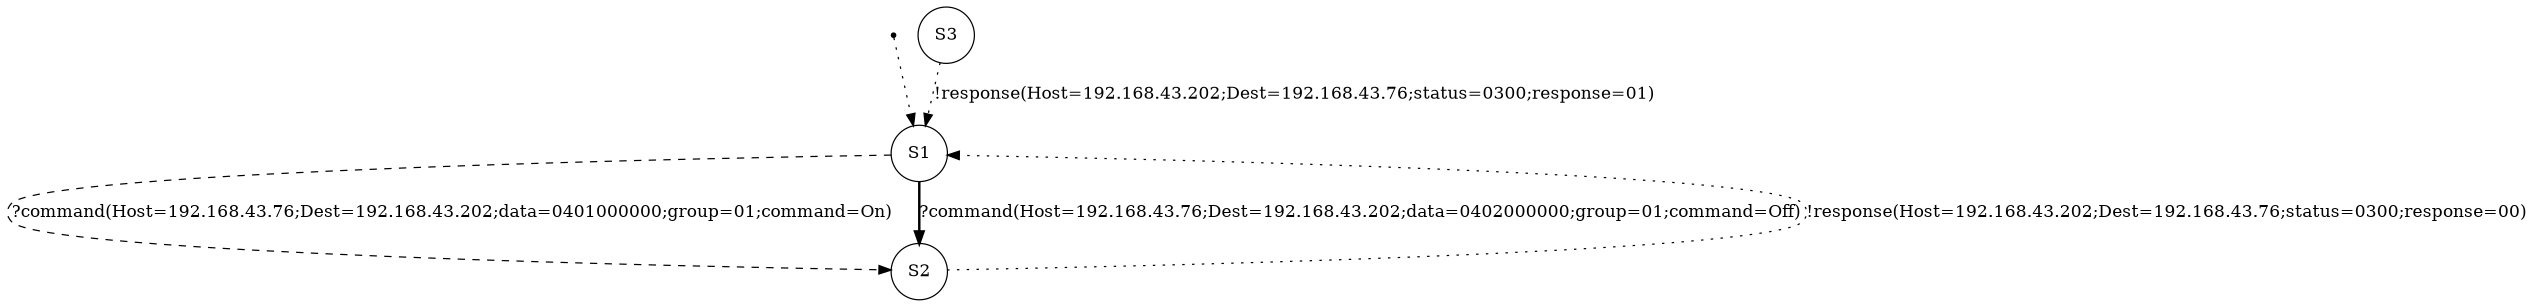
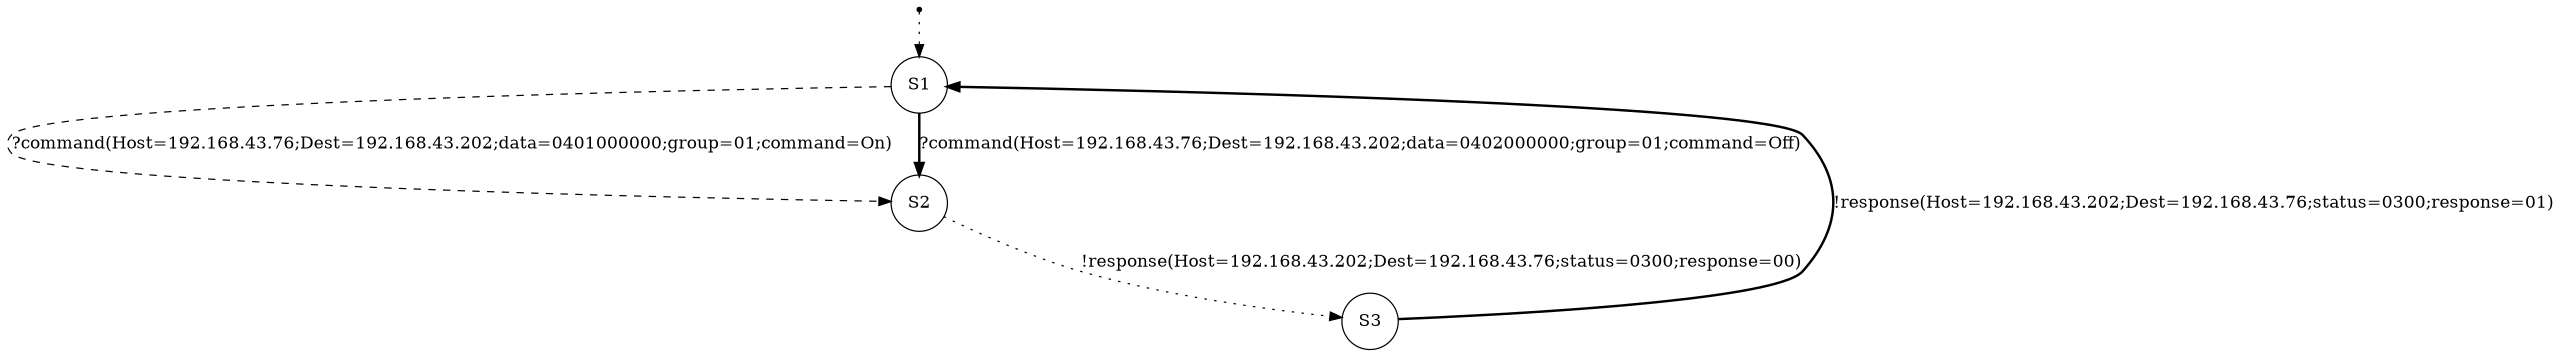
  digraph {
    node [shape=circle]
    edge [style=dotted]
    S00 [shape=point]
    n2 [label=S1]
    n3 [label=S2]
    n4 [label=S3]
    S00 -> n2
    n2 -> n3 [label="?command(Host=192.168.43.76;Dest=192.168.43.202;data=0401000000;group=01;command=On)" style=dashed]
    n2 -> n3 [label="?command(Host=192.168.43.76;Dest=192.168.43.202;data=0402000000;group=01;command=Off)" style=bold]
-   n3 -> n2 [label="!response(Host=192.168.43.202;Dest=192.168.43.76;status=0300;response=00)"]
-   n4 -> n2 [label="!response(Host=192.168.43.202;Dest=192.168.43.76;status=0300;response=01)"]
+   n3 -> n4 [label="!response(Host=192.168.43.202;Dest=192.168.43.76;status=0300;response=00)"]
+   n4 -> n2 [label="!response(Host=192.168.43.202;Dest=192.168.43.76;status=0300;response=01)" style=bold]
  }
